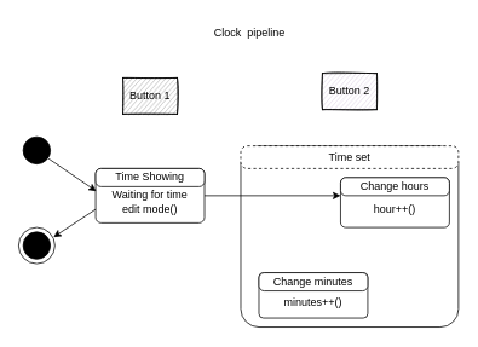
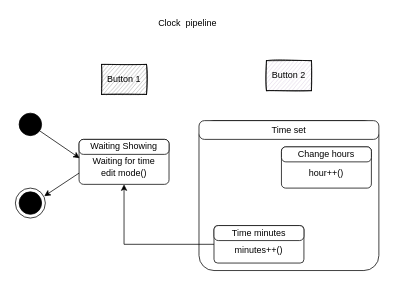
  <mxCell id="0" />
  <mxCell id="1" parent="0" />
  <mxCell id="2" style="rounded=0;orthogonalLoop=1;jettySize=auto;html=1;entryX=0.006;entryY=0.417;entryDx=0;entryDy=0;entryPerimeter=0;" edge="1" parent="1" source="3" target="8"><mxGeometry relative="1" as="geometry" /></mxCell>
  <mxCell id="3" value="" style="ellipse;whiteSpace=wrap;html=1;aspect=fixed;fillColor=#000000;" vertex="1" parent="1"><mxGeometry x="25" y="150" width="30" height="30" as="geometry" /></mxCell>
  <mxCell id="4" value="" style="ellipse;whiteSpace=wrap;html=1;aspect=fixed;fillColor=#000000;shadow=0;sketch=0;" vertex="1" parent="1"><mxGeometry x="25" y="255" width="30" height="30" as="geometry" /></mxCell>
  <mxCell id="5" value="" style="ellipse;whiteSpace=wrap;html=1;aspect=fixed;shadow=0;sketch=0;fillColor=none;" vertex="1" parent="1"><mxGeometry x="20" y="250" width="40" height="40" as="geometry" /></mxCell>
- <mxCell id="6" style="edgeStyle=none;rounded=0;orthogonalLoop=1;jettySize=auto;html=1;entryX=0;entryY=1;entryDx=0;entryDy=0;" edge="1" parent="1" source="8" target="13"><mxGeometry relative="1" as="geometry" /></mxCell>
  <mxCell id="7" style="rounded=0;orthogonalLoop=1;jettySize=auto;html=1;exitX=0;exitY=0.75;exitDx=0;exitDy=0;entryX=0.963;entryY=0.268;entryDx=0;entryDy=0;entryPerimeter=0;" edge="1" parent="1" source="8" target="5"><mxGeometry relative="1" as="geometry" /></mxCell>
  <mxCell id="8" value="&lt;br&gt;Waiting for time &lt;br&gt;edit mode()" style="rounded=1;whiteSpace=wrap;html=1;shadow=0;sketch=0;fillColor=none;arcSize=10;" vertex="1" parent="1"><mxGeometry x="105" y="185" width="120" height="60" as="geometry" /></mxCell>
- <mxCell id="9" value="Time Showing" style="rounded=1;whiteSpace=wrap;html=1;shadow=0;sketch=0;fillColor=default;arcSize=29;" vertex="1" parent="1"><mxGeometry x="105" y="185" width="120" height="20" as="geometry" /></mxCell>
+ <mxCell id="9" value="Waiting Showing" style="rounded=1;whiteSpace=wrap;html=1;shadow=0;sketch=0;fillColor=default;arcSize=29;" vertex="1" parent="1"><mxGeometry x="105" y="185" width="120" height="20" as="geometry" /></mxCell>
  <mxCell id="10" value="" style="rounded=1;whiteSpace=wrap;html=1;shadow=0;sketch=0;fillColor=none;arcSize=10;" vertex="1" parent="1"><mxGeometry x="265" y="160" width="240" height="200" as="geometry" /></mxCell>
- <mxCell id="11" value="Time set" style="rounded=1;whiteSpace=wrap;html=1;shadow=0;sketch=0;fillColor=default;arcSize=29;dashed=1;" vertex="1" parent="1"><mxGeometry x="265" y="160" width="240" height="25" as="geometry" /></mxCell>
+ <mxCell id="11" value="Time set" style="rounded=1;whiteSpace=wrap;html=1;shadow=0;sketch=0;fillColor=default;arcSize=29;" vertex="1" parent="1"><mxGeometry x="265" y="160" width="240" height="25" as="geometry" /></mxCell>
  <mxCell id="12" value="&lt;br&gt;hour++()" style="rounded=1;whiteSpace=wrap;html=1;shadow=0;sketch=0;fillColor=none;arcSize=10;" vertex="1" parent="1"><mxGeometry x="375" y="195" width="120" height="55" as="geometry" /></mxCell>
  <mxCell id="13" value="Change hours" style="rounded=1;whiteSpace=wrap;html=1;shadow=0;sketch=0;fillColor=default;arcSize=29;" vertex="1" parent="1"><mxGeometry x="375" y="195" width="120" height="20" as="geometry" /></mxCell>
+ <mxCell id="14" style="edgeStyle=orthogonalEdgeStyle;rounded=0;orthogonalLoop=1;jettySize=auto;html=1;exitX=0;exitY=0.5;exitDx=0;exitDy=0;entryX=0.5;entryY=1;entryDx=0;entryDy=0;" edge="1" parent="1" source="15" target="8"><mxGeometry relative="1" as="geometry" /></mxCell>
  <mxCell id="15" value="&lt;br&gt;minutes++()" style="rounded=1;whiteSpace=wrap;html=1;shadow=0;sketch=0;fillColor=none;arcSize=10;" vertex="1" parent="1"><mxGeometry x="285" y="300" width="120" height="50" as="geometry" /></mxCell>
- <mxCell id="16" value="Change minutes" style="rounded=1;whiteSpace=wrap;html=1;shadow=0;sketch=0;fillColor=default;arcSize=29;" vertex="1" parent="1"><mxGeometry x="285" y="300" width="120" height="20" as="geometry" /></mxCell>
+ <mxCell id="16" value="Time minutes" style="rounded=1;whiteSpace=wrap;html=1;shadow=0;sketch=0;fillColor=default;arcSize=29;" vertex="1" parent="1"><mxGeometry x="285" y="300" width="120" height="20" as="geometry" /></mxCell>
  <mxCell id="17" value="Button 1" style="rounded=0;whiteSpace=wrap;html=1;shadow=0;sketch=1;fillColor=#B3B3B3;glass=0;" vertex="1" parent="1"><mxGeometry x="135" y="85" width="60" height="40" as="geometry" /></mxCell>
  <mxCell id="18" value="Button&amp;nbsp;2" style="rounded=0;whiteSpace=wrap;html=1;shadow=0;sketch=1;fillColor=#e1d5e7;" vertex="1" parent="1"><mxGeometry x="355" y="80" width="60" height="40" as="geometry" /></mxCell>
- <mxCell id="19" value="Clock &amp;nbsp;pipeline" style="text;html=1;strokeColor=none;fillColor=none;align=center;verticalAlign=middle;whiteSpace=wrap;rounded=0;shadow=0;glass=0;sketch=1;" vertex="1" parent="1"><mxGeometry x="215" y="20" width="120" height="30" as="geometry" /></mxCell>
+ <mxCell id="19" value="Clock &amp;nbsp;pipeline" style="text;html=1;strokeColor=none;fillColor=none;align=center;verticalAlign=middle;whiteSpace=wrap;rounded=0;shadow=0;glass=0;sketch=1;" vertex="1" parent="1"><mxGeometry x="190" y="15" width="120" height="30" as="geometry" /></mxCell>
